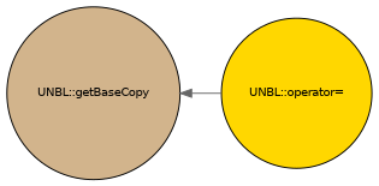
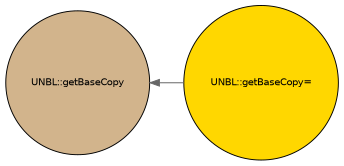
  digraph {
    rankdir=LR
    node [color=black fontname=Helvetica fontsize=10 shape=circle style=filled]
    n1 [fillcolor=tan fontcolor=black height=0.2 label="UNBL::getBaseCopy" width=0.4]
-   n2 [fillcolor=gold height=0.2 label="UNBL::operator=" width=0.4]
+   n2 [fillcolor=gold height=0.2 label="UNBL::getBaseCopy=" width=0.4]
    n1 -> n2 [color=gray40 dir=back fontname=Helvetica fontsize=10 labelfontname=Helvetica labelfontsize=10 style=solid]
  }
